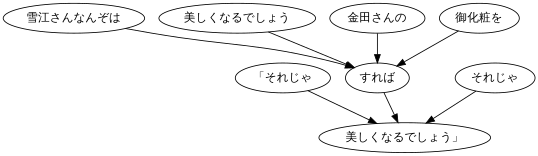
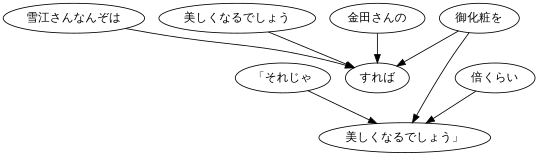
  digraph {
    n1 [label="「それじゃ"]
    n2 [label="美しくなるでしょう」"]
    n3 [label="雪江さんなんぞは"]
    n4 [label="すれば"]
    n5 [label="美しくなるでしょう"]
    n6 [label="御化粧を"]
    n7 [label="金田さんの"]
-   n8 [label="それじゃ"]
+   n8 [label="倍くらい"]
    n1 -> n2
    n3 -> n4
-   n4 -> n2
+   n6 -> n2
    n5 -> n4
    n6 -> n4
    n7 -> n4
    n8 -> n2
  }
